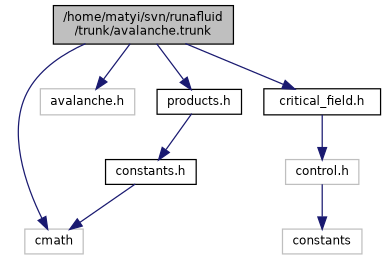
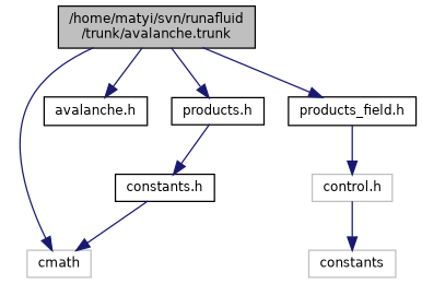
  digraph {
    node [color=black fillcolor=white fontname=Helvetica fontsize=10 shape=record style=filled]
    edge [color=midnightblue fontname=Helvetica fontsize=10 labelfontname=Helvetica labelfontsize=10 style=solid]
    n1 [fillcolor=grey75 fontcolor=black height=0.2 label="/home/matyi/svn/runafluid\l/trunk/avalanche.trunk" width=0.4]
    n2 [color=grey75 height=0.2 label=cmath width=0.4]
-   n3 [color=grey75 height=0.2 label="avalanche.h" width=0.4]
+   n3 [height=0.2 label="avalanche.h" width=0.4]
    n4 [height=0.2 label="products.h" width=0.4]
-   n5 [height=0.2 label="critical_field.h" width=0.4]
+   n5 [height=0.2 label="products_field.h" width=0.4]
    n6 [height=0.2 label="constants.h" width=0.4]
    n7 [color=grey75 height=0.2 label="control.h" width=0.4]
    n8 [color=grey75 height=0.2 label=constants width=0.4]
    n1 -> n2
    n1 -> n3
    n1 -> n4
    n1 -> n5
    n4 -> n6
    n5 -> n7
    n6 -> n2
    n7 -> n8
  }
